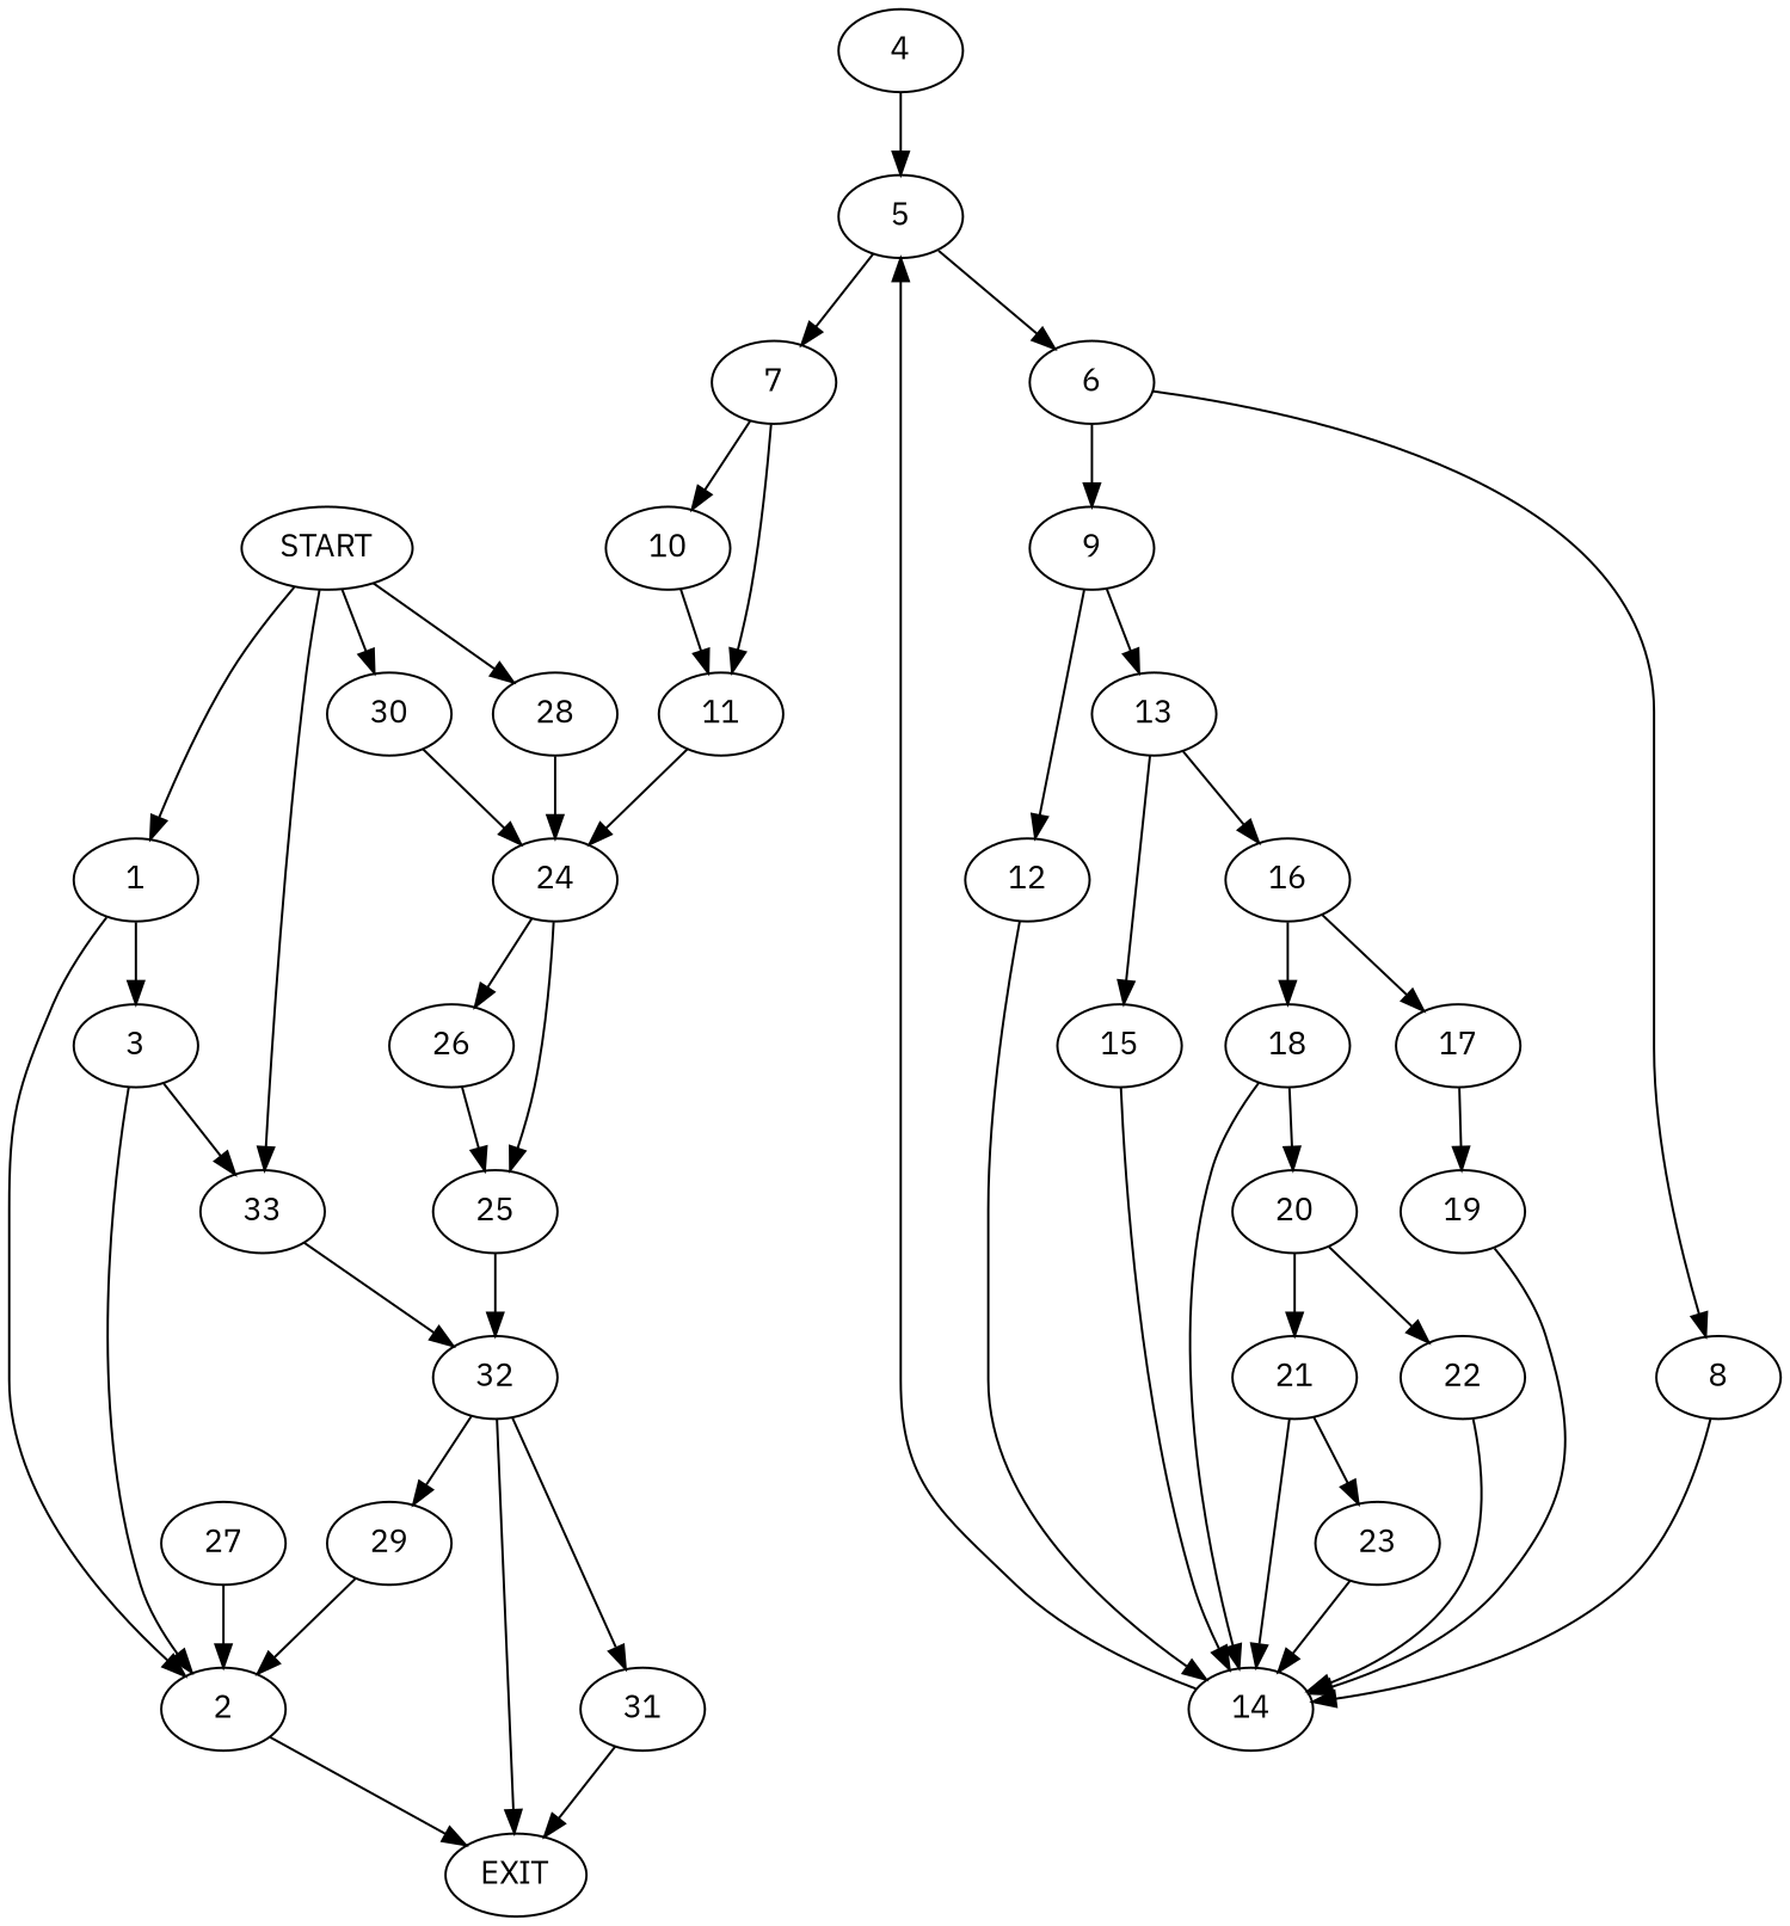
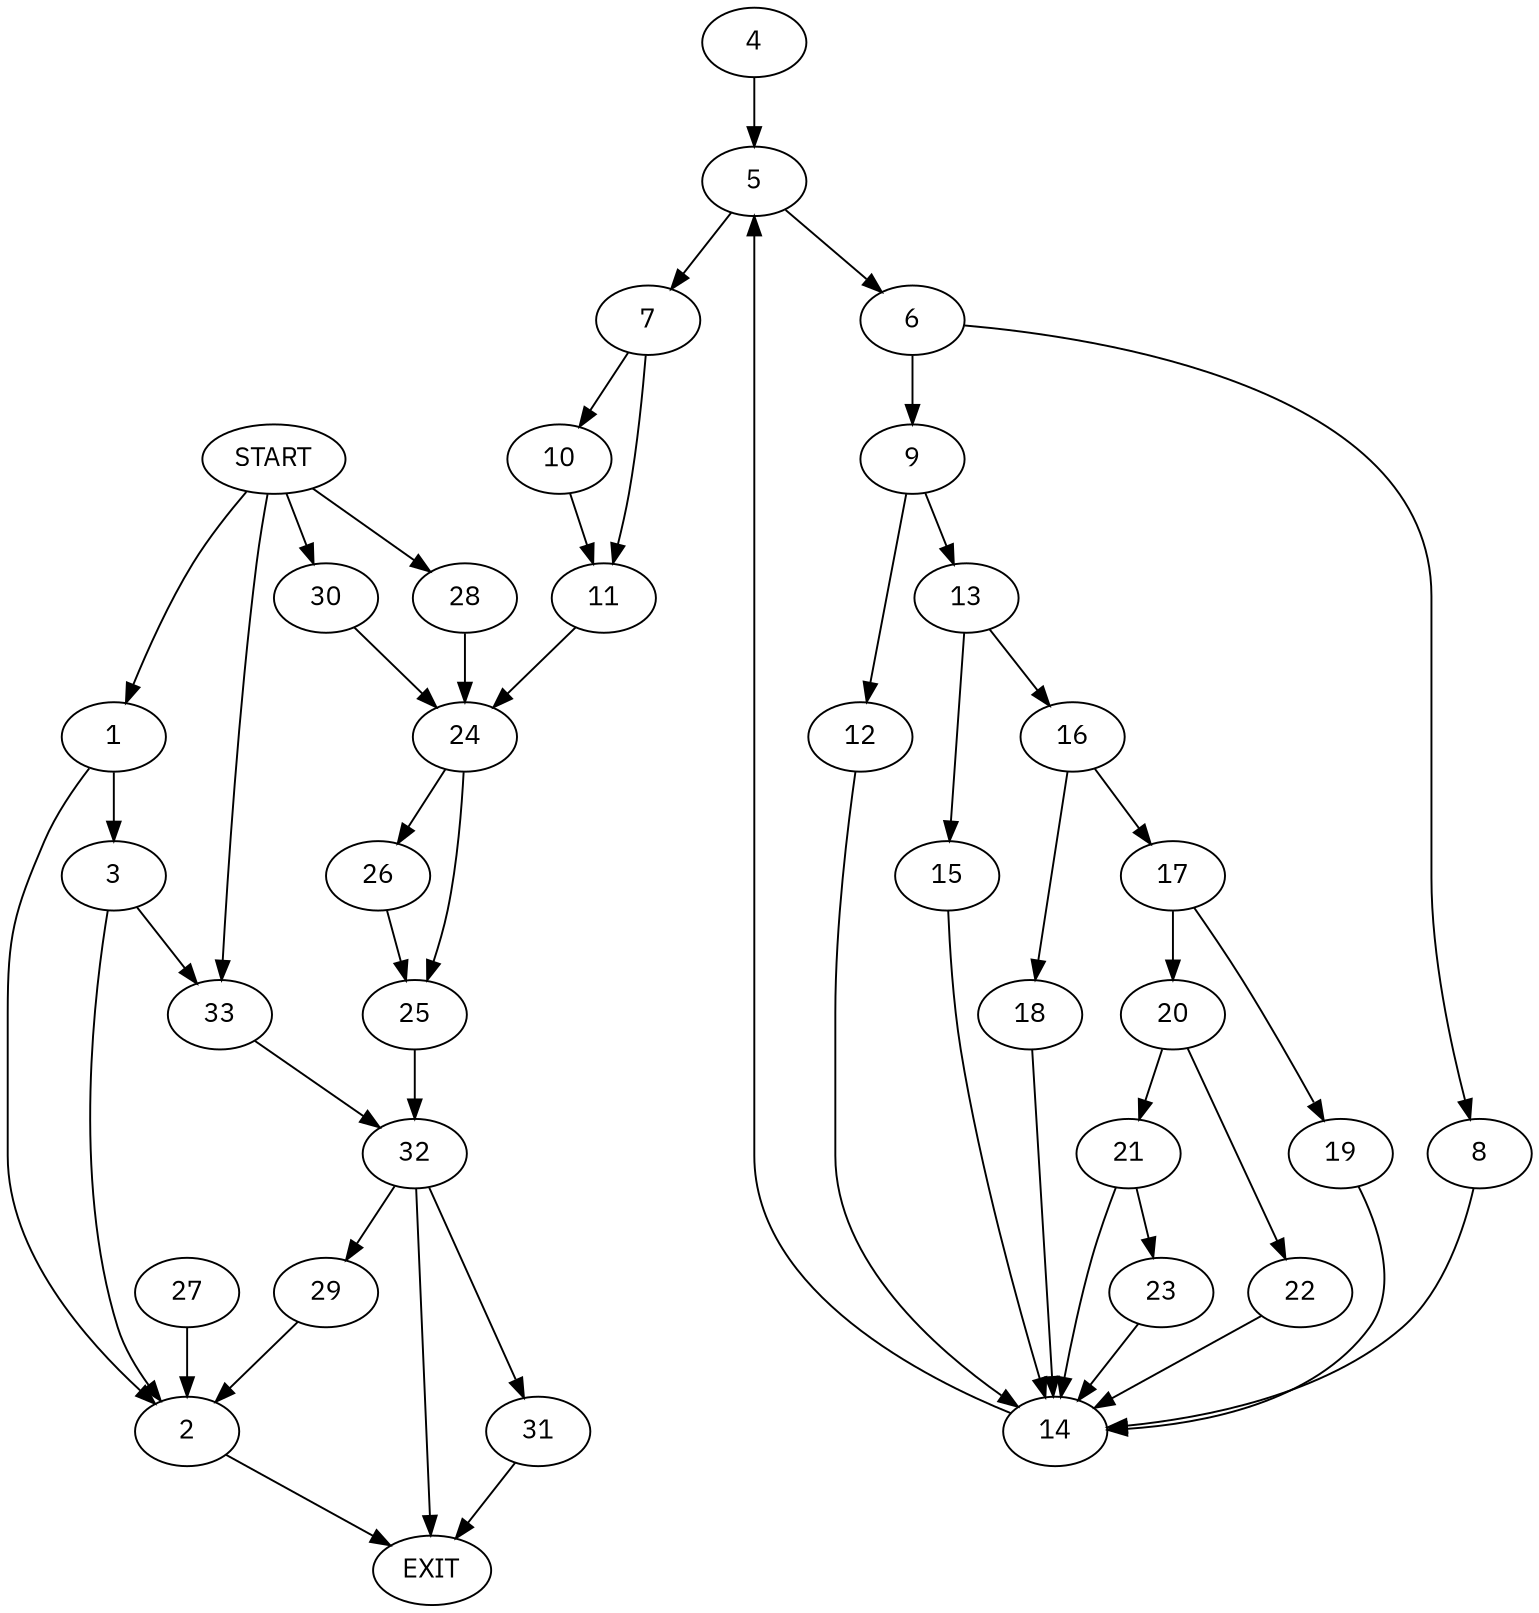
  digraph {
    fontname="IBM Plex Sans"
    node [fontname="IBM Plex Sans"]
    edge [fontname="IBM Plex Sans"]
    n1 [label=START]
    1
    28
    30
    33
    2
    3
    24
    32
    n10 [label=EXIT]
    4
    5
    6
    7
    8
    9
    10
    11
    14
    12
    13
    15
    16
    25
    26
    17
    18
    19
    20
    21
    22
    23
    29
    31
    27
    n1 -> 1
    n1 -> 28
    n1 -> 30
    n1 -> 33
    1 -> 2
    1 -> 3
    28 -> 24
    30 -> 24
    33 -> 32
    2 -> n10
    3 -> 33
    3 -> 2
    24 -> 25
    24 -> 26
    32 -> n10
    32 -> 29
    32 -> 31
    4 -> 5
    5 -> 6
    5 -> 7
    6 -> 8
    6 -> 9
    7 -> 10
    7 -> 11
    8 -> 14
    9 -> 12
    9 -> 13
    10 -> 11
    11 -> 24
    14 -> 5
    12 -> 14
    13 -> 15
    13 -> 16
    15 -> 14
    16 -> 17
    16 -> 18
    25 -> 32
    26 -> 25
    17 -> 19
-   18 -> 20
+   17 -> 20
    18 -> 14
    19 -> 14
    20 -> 21
    20 -> 22
    21 -> 14
    21 -> 23
    22 -> 14
    23 -> 14
    29 -> 2
    31 -> n10
    27 -> 2
  }
